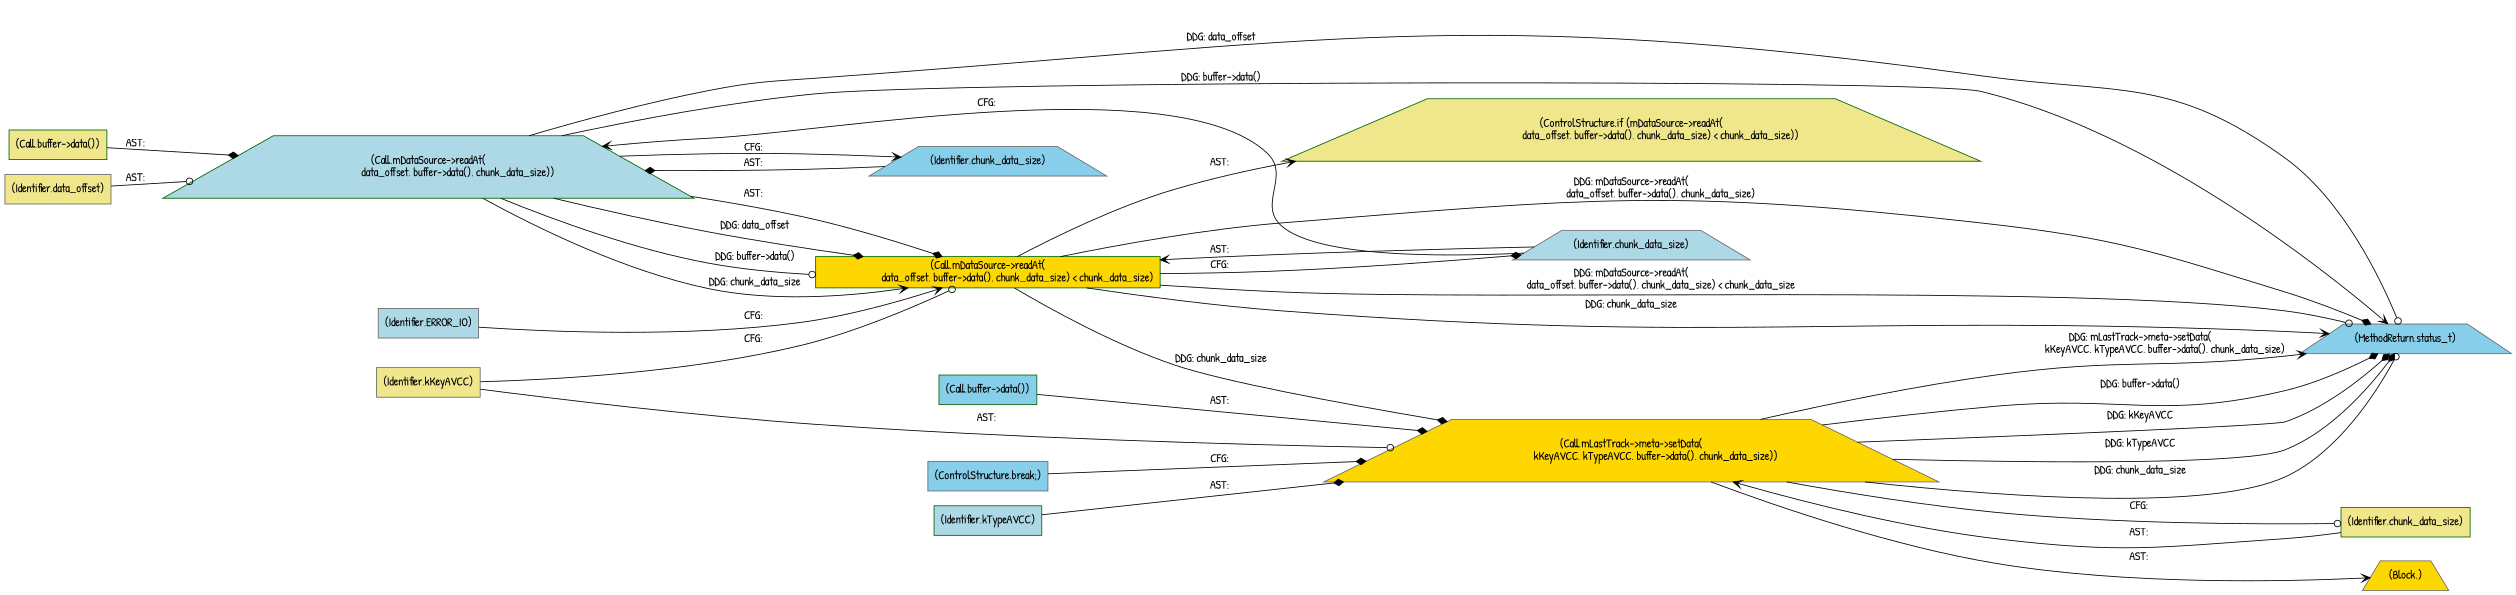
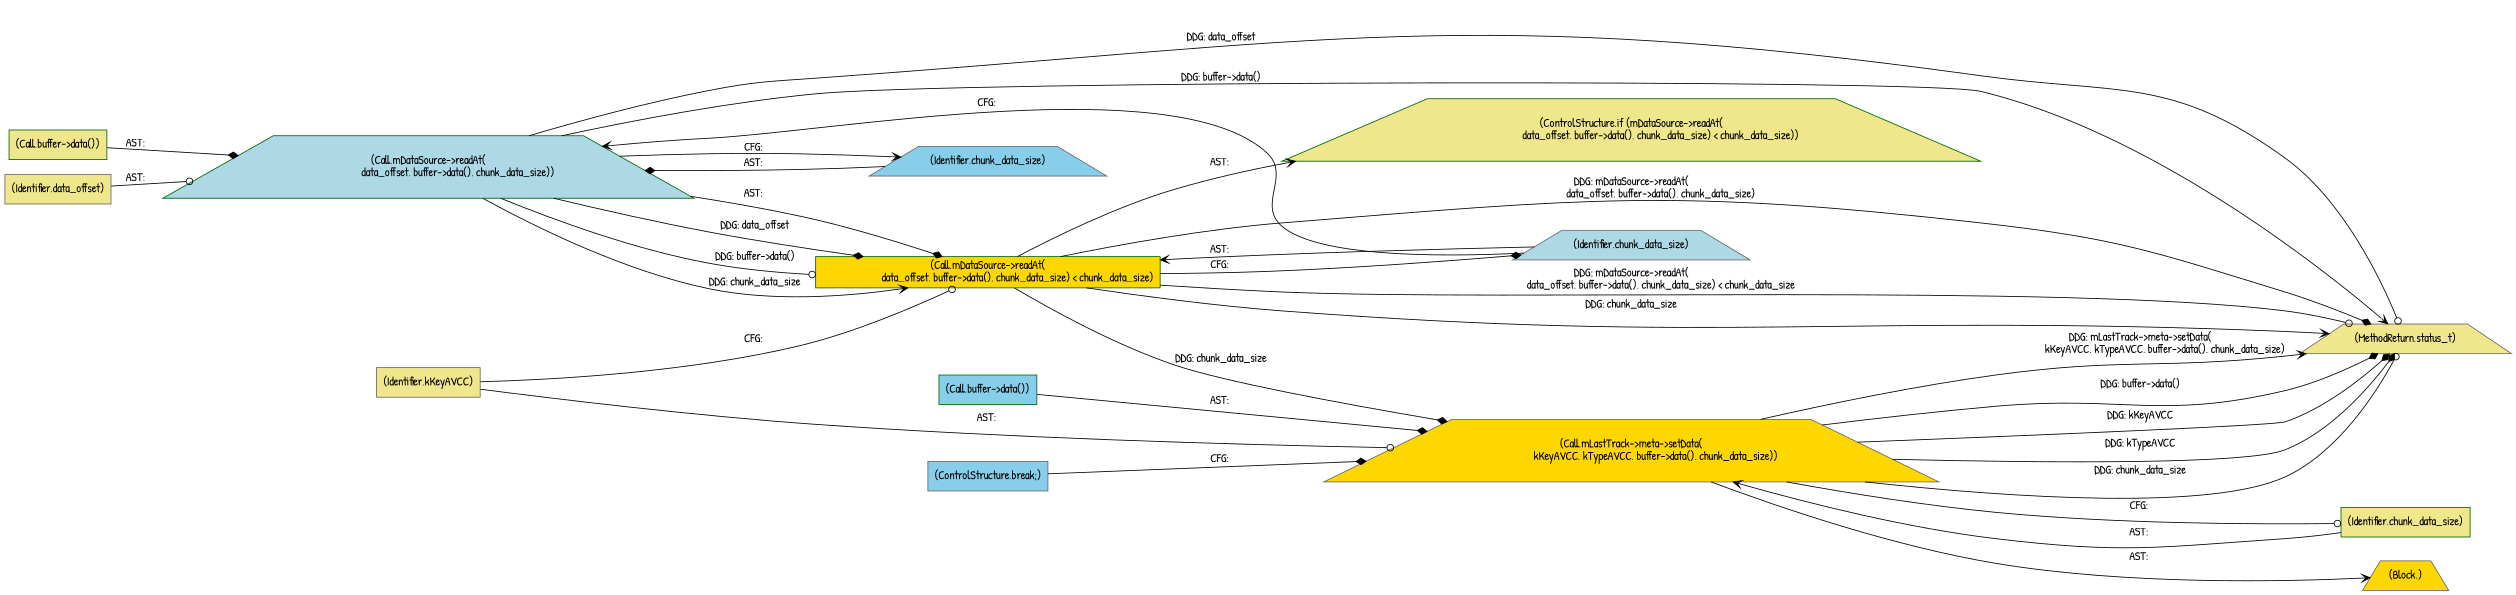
  digraph {
    fontname="Patrick Hand"
    rankdir=LR
    node [color=gray40 fillcolor=khaki fontname="Patrick Hand" shape=box style=filled]
    edge [arrowhead=diamond fontname="Patrick Hand"]
    n1 [color=darkgreen fillcolor=lightblue label="(Call,mDataSource->readAt(\n                        data_offset, buffer->data(), chunk_data_size))" shape=trapezium]
    n2 [color=darkgreen fillcolor=gold label="(Call,mDataSource->readAt(\n                        data_offset, buffer->data(), chunk_data_size) < chunk_data_size)"]
-   n3 [fillcolor=skyblue label="(MethodReturn,status_t)" shape=trapezium]
+   n3 [label="(MethodReturn,status_t)" shape=trapezium]
    n4 [fillcolor=skyblue label="(Identifier,chunk_data_size)" shape=trapezium]
    n5 [fillcolor=gold label="(Call,mLastTrack->meta->setData(\n                    kKeyAVCC, kTypeAVCC, buffer->data(), chunk_data_size))" shape=trapezium]
    n6 [fillcolor=lightblue label="(Identifier,chunk_data_size)" shape=trapezium]
    n7 [color=darkgreen label="(ControlStructure,if (mDataSource->readAt(\n                        data_offset, buffer->data(), chunk_data_size) < chunk_data_size))" shape=trapezium]
    n8 [color=darkgreen label="(Identifier,chunk_data_size)"]
    n9 [fillcolor=gold label="(Block,)" shape=trapezium]
    n10 [fillcolor=skyblue label="(ControlStructure,break;)"]
    n11 [label="(Identifier,kKeyAVCC)"]
-   n12 [color=darkgreen fillcolor=lightblue label="(Identifier,kTypeAVCC)"]
    n13 [color=darkgreen fillcolor=skyblue label="(Call,buffer->data())"]
    n14 [color=darkgreen label="(Call,buffer->data())"]
-   n15 [fillcolor=lightblue label="(Identifier,ERROR_IO)"]
    n16 [label="(Identifier,data_offset)"]
    n1 -> n2 [label="AST: "]
    n1 -> n2 [label="DDG: data_offset"]
    n1 -> n2 [arrowhead=odot label="DDG: buffer->data()"]
    n1 -> n2 [arrowhead=vee label="DDG: chunk_data_size"]
    n1 -> n3 [arrowhead=vee label="DDG: buffer->data()"]
    n1 -> n3 [arrowhead=odot label="DDG: data_offset"]
    n1 -> n4 [arrowhead=vee label="CFG: "]
    n2 -> n3 [arrowhead=odot label="DDG: mDataSource->readAt(\n                        data_offset, buffer->data(), chunk_data_size) < chunk_data_size"]
    n2 -> n3 [arrowhead=vee label="DDG: chunk_data_size"]
    n2 -> n3 [label="DDG: mDataSource->readAt(\n                        data_offset, buffer->data(), chunk_data_size)"]
    n2 -> n5 [label="DDG: chunk_data_size"]
    n2 -> n6 [label="CFG: "]
    n2 -> n7 [arrowhead=vee label="AST: "]
    n4 -> n1 [label="AST: "]
    n5 -> n3 [label="DDG: kTypeAVCC"]
    n5 -> n3 [arrowhead=odot label="DDG: chunk_data_size"]
    n5 -> n3 [arrowhead=vee label="DDG: mLastTrack->meta->setData(\n                    kKeyAVCC, kTypeAVCC, buffer->data(), chunk_data_size)"]
    n5 -> n3 [label="DDG: buffer->data()"]
    n5 -> n3 [label="DDG: kKeyAVCC"]
    n5 -> n8 [arrowhead=odot label="CFG: "]
    n5 -> n9 [arrowhead=vee label="AST: "]
    n6 -> n1 [arrowhead=vee label="CFG: "]
    n6 -> n2 [arrowhead=vee label="AST: "]
    n8 -> n5 [arrowhead=vee label="AST: "]
    n10 -> n5 [label="CFG: "]
    n11 -> n2 [arrowhead=odot label="CFG: "]
    n11 -> n5 [arrowhead=odot label="AST: "]
-   n12 -> n5 [label="AST: "]
    n13 -> n5 [label="AST: "]
    n14 -> n1 [label="AST: "]
-   n15 -> n2 [arrowhead=vee label="CFG: "]
    n16 -> n1 [arrowhead=odot label="AST: "]
  }
